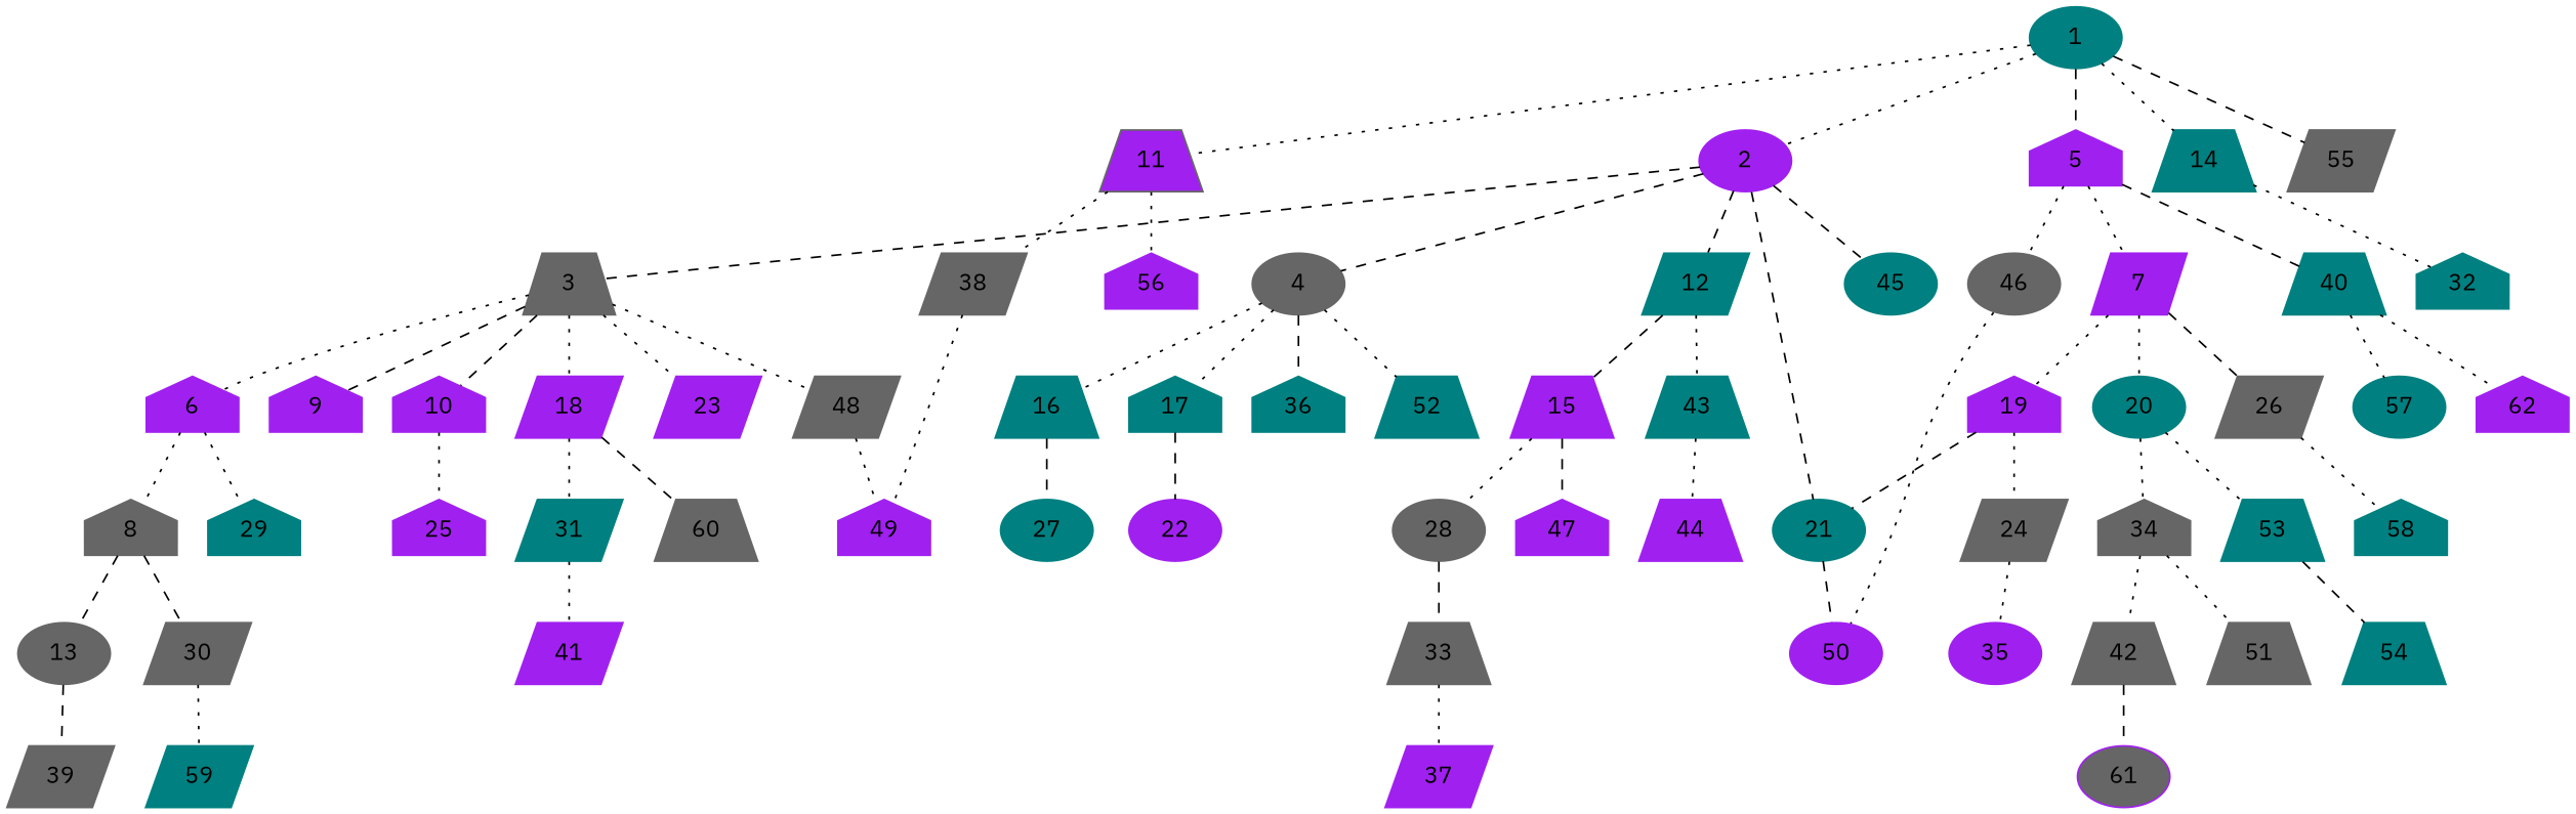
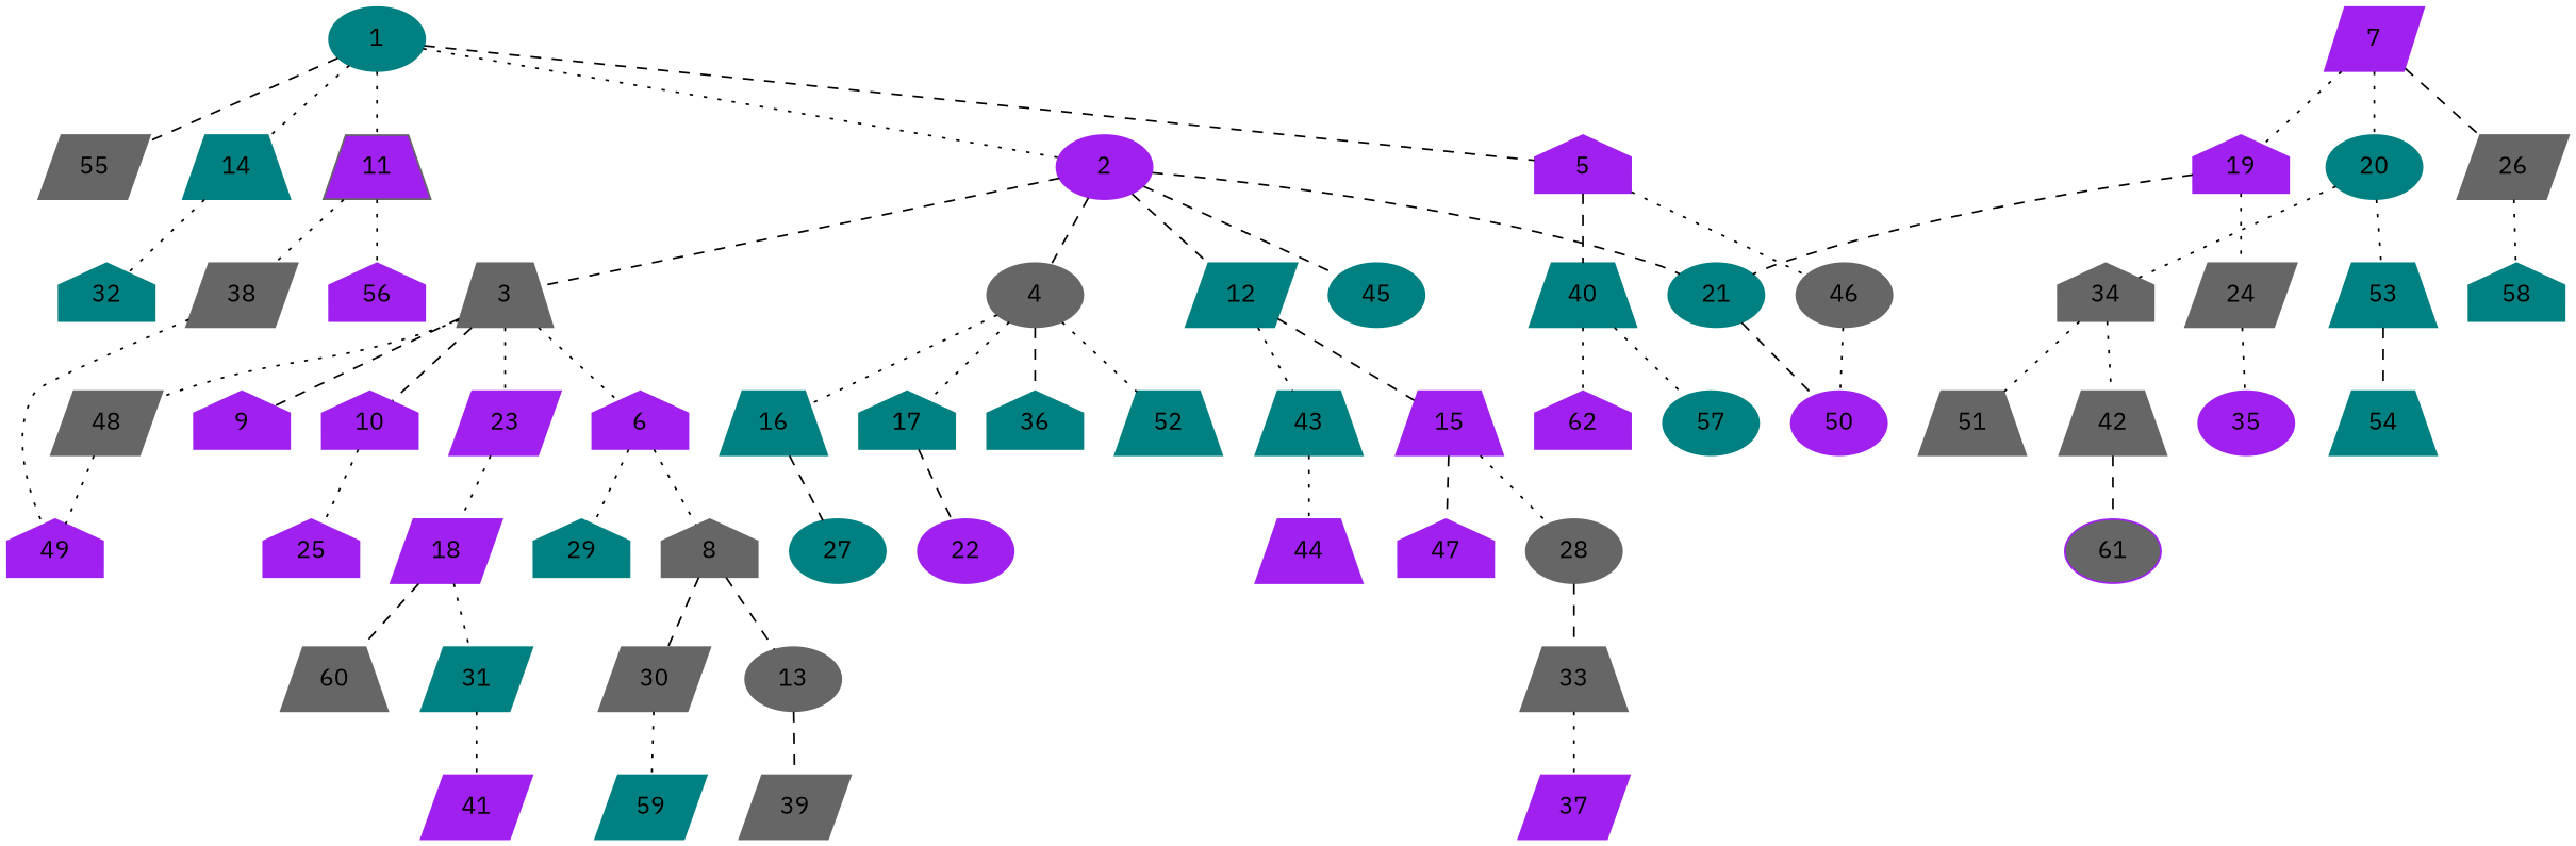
  graph {
    fontname="IBM Plex Sans"
    node [color=purple fontname="IBM Plex Sans" shape=house style=filled]
    edge [fontname="IBM Plex Sans" style=dotted]
    1 [color=teal shape=ellipse]
    2 [shape=ellipse]
    5
    11 [color=gray40 fillcolor=purple shape=trapezium]
    14 [color=teal shape=trapezium]
    55 [color=gray40 shape=parallelogram]
    3 [color=gray40 shape=trapezium]
    4 [color=gray40 shape=ellipse]
    12 [color=teal shape=parallelogram]
    21 [color=teal shape=ellipse]
    45 [color=teal shape=ellipse]
    7 [shape=parallelogram]
    40 [color=teal shape=trapezium]
    46 [color=gray40 shape=ellipse]
    38 [color=gray40 shape=parallelogram]
    56
    32 [color=teal]
    6
    9
    10
    18 [shape=parallelogram]
    23 [shape=parallelogram]
    48 [color=gray40 shape=parallelogram]
    16 [color=teal shape=trapezium]
    17 [color=teal]
    36 [color=teal]
    52 [color=teal shape=trapezium]
    15 [shape=trapezium]
    43 [color=teal shape=trapezium]
    50 [shape=ellipse]
    8 [color=gray40]
    29 [color=teal]
    25
    31 [color=teal shape=parallelogram]
    60 [color=gray40 shape=trapezium]
    49
    27 [color=teal shape=ellipse]
    22 [shape=ellipse]
    19
    20 [color=teal shape=ellipse]
    26 [color=gray40 shape=parallelogram]
    57 [color=teal shape=ellipse]
    62
    13 [color=gray40 shape=ellipse]
    30 [color=gray40 shape=parallelogram]
    24 [color=gray40 shape=parallelogram]
    34 [color=gray40]
    53 [color=teal shape=trapezium]
    58 [color=teal]
    39 [color=gray40 shape=parallelogram]
    59 [color=teal shape=parallelogram]
    28 [color=gray40 shape=ellipse]
    47
    44 [shape=trapezium]
    33 [color=gray40 shape=trapezium]
    41 [shape=parallelogram]
    35 [shape=ellipse]
    42 [color=gray40 shape=trapezium]
    51 [color=gray40 shape=trapezium]
    54 [color=teal shape=trapezium]
    37 [shape=parallelogram]
    61 [fillcolor=gray40 shape=ellipse]
    1 -- 2
    1 -- 5 [style=dashed]
    1 -- 11
    1 -- 14
    1 -- 55 [style=dashed]
    2 -- 3 [style=dashed]
    2 -- 4 [style=dashed]
    2 -- 12 [style=dashed]
    2 -- 21 [style=dashed]
    2 -- 45 [style=dashed]
-   5 -- 7
    5 -- 40 [style=dashed]
    5 -- 46
    11 -- 38
    11 -- 56
    14 -- 32
    3 -- 6
    3 -- 9 [style=dashed]
    3 -- 10 [style=dashed]
-   3 -- 18
+   23 -- 18
    3 -- 23
    3 -- 48
    4 -- 16
    4 -- 17
    4 -- 36 [style=dashed]
    4 -- 52
    12 -- 15 [style=dashed]
    12 -- 43
    21 -- 50 [style=dashed]
    7 -- 19
    7 -- 20
    7 -- 26 [style=dashed]
    40 -- 57
    40 -- 62
    46 -- 50
    38 -- 49
    6 -- 8
    6 -- 29
    10 -- 25
    18 -- 31
    18 -- 60 [style=dashed]
    48 -- 49
    16 -- 27 [style=dashed]
    17 -- 22 [style=dashed]
    15 -- 28
    15 -- 47 [style=dashed]
    43 -- 44
    8 -- 13 [style=dashed]
    8 -- 30 [style=dashed]
    31 -- 41
    19 -- 21 [style=dashed]
    19 -- 24
    20 -- 34
    20 -- 53
    26 -- 58
    13 -- 39 [style=dashed]
    30 -- 59
    24 -- 35
    34 -- 42
    34 -- 51
    53 -- 54 [style=dashed]
    28 -- 33 [style=dashed]
    33 -- 37
    42 -- 61 [style=dashed]
  }
